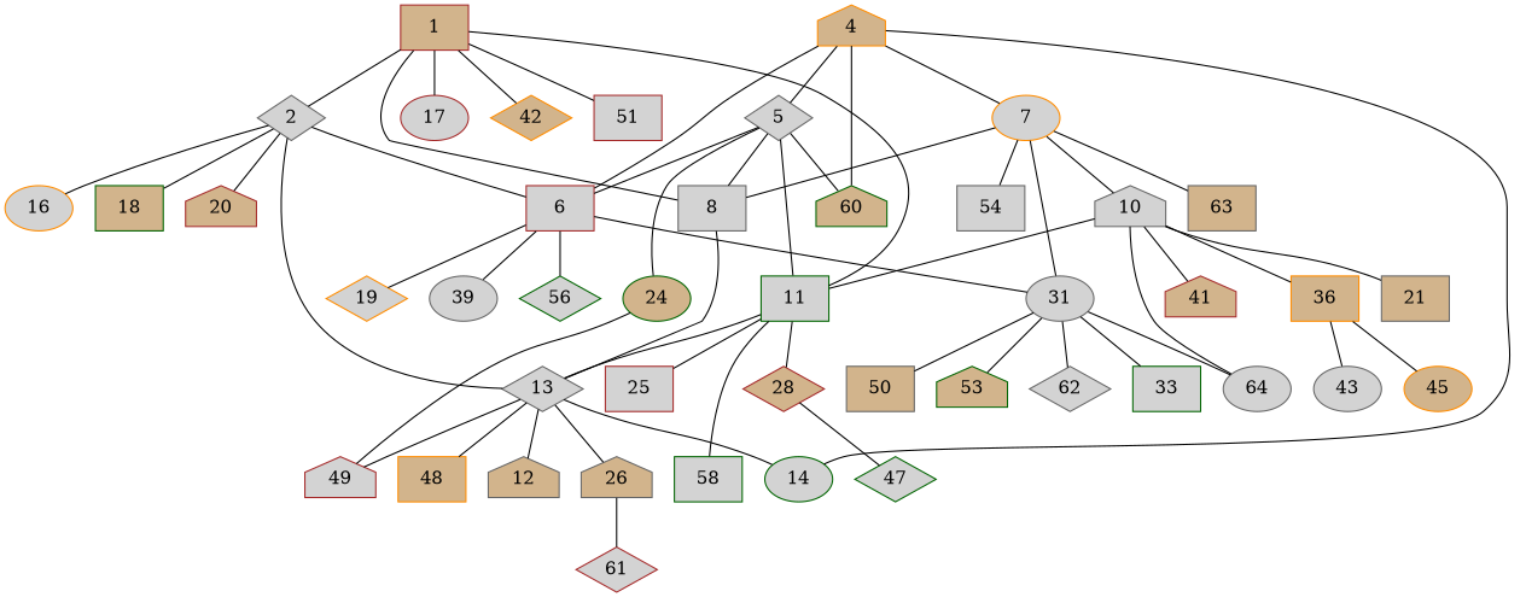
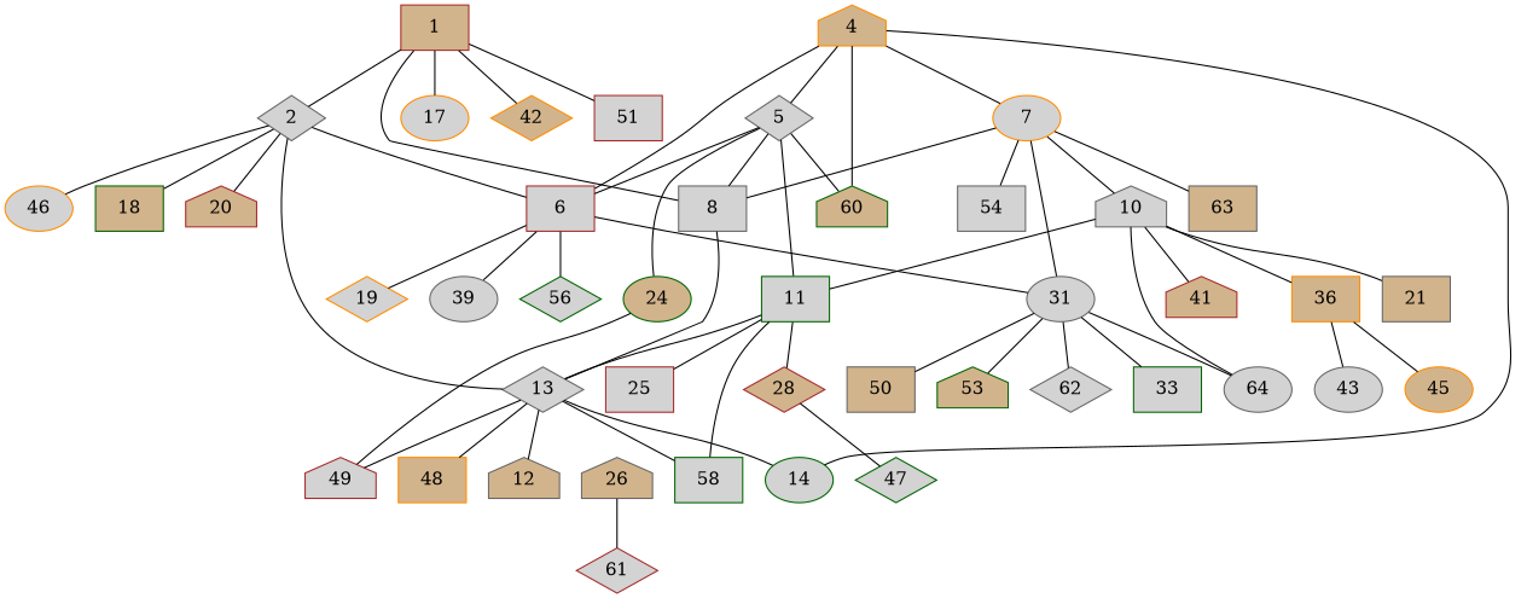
  graph {
    node [color=gray40 fillcolor=lightgrey shape=box style=filled]
    1 [color=brown fillcolor=tan super="+38"]
    2 [shape=diamond super="+3"]
    8
    11 [color=darkgreen super="+12"]
-   17 [color=brown shape=ellipse]
+   17 [color=darkorange shape=ellipse]
    42 [color=darkorange fillcolor=tan shape=diamond]
    51 [color=brown super="+59"]
    6 [color=brown super="+35"]
    13 [shape=diamond super="+15"]
-   16 [color=darkorange shape=ellipse]
+   16 [color=darkorange shape=ellipse label=46]
    18 [color=darkgreen fillcolor=tan]
    20 [color=brown fillcolor=tan shape=house]
    28 [color=brown fillcolor=tan shape=diamond super="+29"]
    58 [color=darkgreen]
    25 [color=brown]
    19 [color=darkorange shape=diamond]
    31 [shape=ellipse super="+57"]
    39 [shape=ellipse]
    n19 [color=darkgreen label=56 shape=diamond]
    14 [color=darkgreen shape=ellipse super="+27"]
    49 [color=brown shape=house super="+55"]
    n22 [fillcolor=tan label=12 shape=house]
    26 [fillcolor=tan shape=house super="+52"]
    48 [color=darkorange fillcolor=tan]
    4 [color=darkorange fillcolor=tan shape=house super="+30"]
    5 [shape=diamond super="+9"]
    7 [color=darkorange shape=ellipse super="+44"]
    60 [color=darkgreen fillcolor=tan shape=house]
    24 [color=darkgreen fillcolor=tan shape=ellipse super="+32"]
    10 [shape=house super="+40"]
    54
    63 [fillcolor=tan]
    64 [shape=ellipse]
    33 [color=darkgreen]
    50 [fillcolor=tan]
    53 [color=darkgreen fillcolor=tan shape=house]
    62 [shape=diamond]
    21 [fillcolor=tan]
    36 [color=darkorange fillcolor=tan super="+56"]
    41 [color=brown fillcolor=tan shape=house]
    43 [shape=ellipse]
    45 [color=darkorange fillcolor=tan shape=ellipse]
    47 [color=darkgreen shape=diamond]
    61 [color=brown shape=diamond]
    1 -- 2 [weight=2]
    1 -- 8
-   1 -- 11
    1 -- 17
    1 -- 42
    1 -- 51
    2 -- 6
    2 -- 13
    2 -- 16
    2 -- 18
    2 -- 20
    8 -- 13
    11 -- 13
    11 -- 28
    11 -- 58
    11 -- 25
    6 -- 19
    6 -- 31
    6 -- 39
    6 -- n19
    13 -- 14 [weight=2]
    13 -- 49
    13 -- n22
-   13 -- 26
+   13 -- 58
    13 -- 48
    28 -- 47
    31 -- 64
    31 -- 33
    31 -- 50
    31 -- 53
    31 -- 62
    26 -- 61
    4 -- 6
    4 -- 14
    4 -- 5
    4 -- 7
    4 -- 60
    5 -- 8
    5 -- 11
    5 -- 6
    5 -- 60
    5 -- 24
    7 -- 8
    7 -- 31
    7 -- 10
    7 -- 54
    7 -- 63
    24 -- 49
    10 -- 11 [weight=2]
    10 -- 64
    10 -- 21
    10 -- 36
    10 -- 41
    36 -- 43
    36 -- 45
  }
